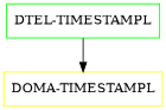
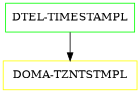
  digraph {
    node [shape=box]
    "DTEL-TIMESTAMPL" [color=green]
-   "DOMA-TZNTSTMPL" [color=yellow label="DOMA-TIMESTAMPL"]
+   "DOMA-TZNTSTMPL" [color=yellow]
    "DTEL-TIMESTAMPL" -> "DOMA-TZNTSTMPL"
  }
